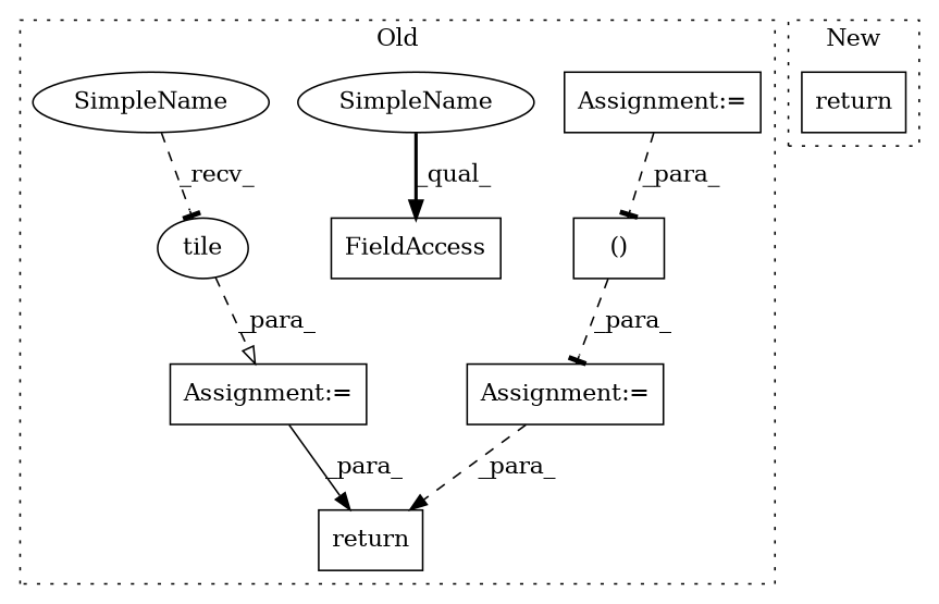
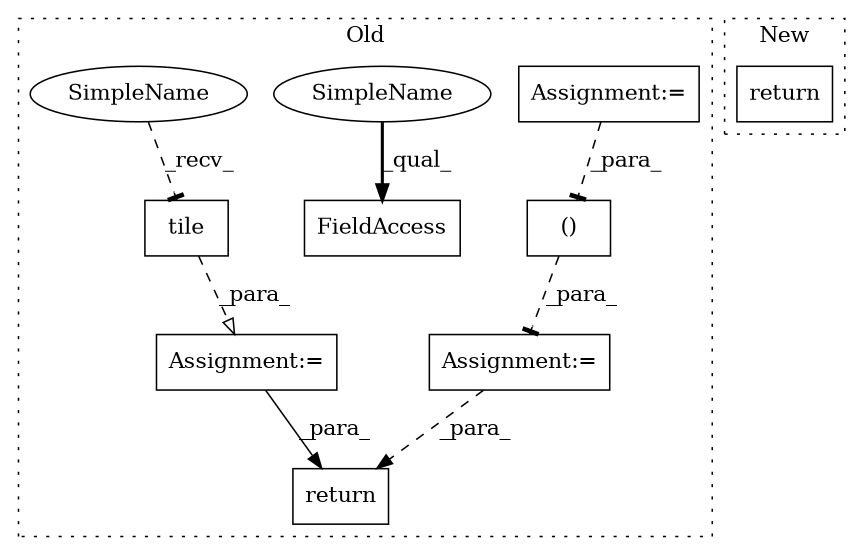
  digraph {
    node [a=7 l=1 s=105419 shape=box]
    edge [style=dashed arrowhead=normal]
-   n1 [a=32 l="5,2" label=tile s="105072,105109" shape=ellipse]
+   n1 [a=32 l="5,2" label=tile s="105072,105109"]
    n2 [a=41 l=7 label=return s=105463]
    n3 [label="Assignment:=" s=105060]
    n4 [a=106 l=21 label="()" s=105177]
    n5 [label="Assignment:=" s=105129]
    n6 [label="Assignment:=" s=105030]
    n7 [a=22 l=13 label=FieldAccess]
    n8 [a=42 l=10 label=SimpleName shape=ellipse]
    n9 [a=42 l=10 label=SimpleName s=105061 shape=ellipse]
    n10 [a=41 l=7 label=return s=84579]
    subgraph cluster_1 {
      label=Old
      style=dotted
      n1
      n2
      n3
      n4
      n5
      n6
      n7
      n8
      n9
    }
    subgraph cluster_2 {
      label=New
      style=dotted
      n10
    }
    n1 -> n3 [label=_para_ arrowhead=onormal]
    n3 -> n2 [label=_para_ style=solid]
    n4 -> n5 [label=_para_ arrowhead=tee]
    n5 -> n2 [label=_para_]
    n6 -> n4 [label=_para_ arrowhead=tee]
    n8 -> n7 [label=_qual_ style=bold]
    n9 -> n1 [label=_recv_ arrowhead=tee]
  }
